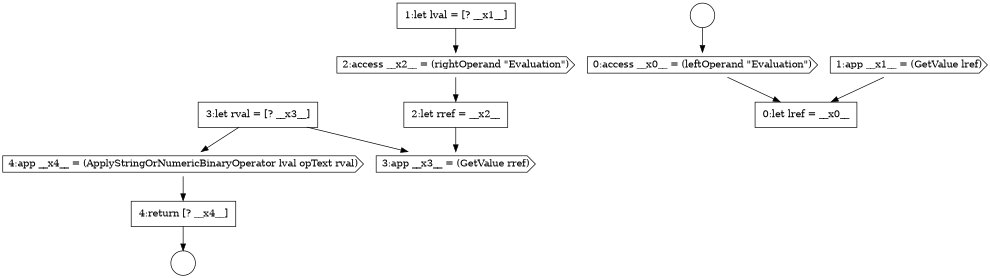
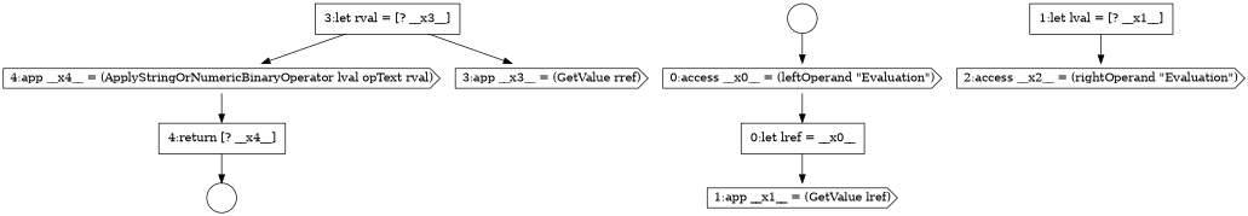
  digraph {
    node [color=black fillcolor=white shape=none style=filled]
    edge [color=black]
    n1 [label=<<font color="black">     <table border="0" cellborder="1" cellspacing="0" cellpadding="10">       <tr><td align="left">3:let rval = [? __x3__]</td></tr>     </table>   </font>> margin=0]
    n2 [label=<<font color="black">4:app __x4__ = (ApplyStringOrNumericBinaryOperator lval opText rval)</font>> shape=cds]
    n3 [label=<<font color="black">3:app __x3__ = (GetValue rref)</font>> shape=cds]
    n4 [label=<<font color="black">     <table border="0" cellborder="1" cellspacing="0" cellpadding="10">       <tr><td align="left">4:return [? __x4__]</td></tr>     </table>   </font>> margin=0]
    n5 [label=" " shape=circle]
    n6 [label=<<font color="black">0:access __x0__ = (leftOperand &quot;Evaluation&quot;)</font>> shape=cds]
    n7 [label=<<font color="black">     <table border="0" cellborder="1" cellspacing="0" cellpadding="10">       <tr><td align="left">0:let lref = __x0__</td></tr>     </table>   </font>> margin=0]
    n8 [label=<<font color="black">     <table border="0" cellborder="1" cellspacing="0" cellpadding="10">       <tr><td align="left">1:let lval = [? __x1__]</td></tr>     </table>   </font>> margin=0]
    n9 [label=<<font color="black">2:access __x2__ = (rightOperand &quot;Evaluation&quot;)</font>> shape=cds]
-   n10 [label=<<font color="black">     <table border="0" cellborder="1" cellspacing="0" cellpadding="10">       <tr><td align="left">2:let rref = __x2__</td></tr>     </table>   </font>> margin=0]
    n11 [label=" " shape=circle]
    n12 [label=<<font color="black">1:app __x1__ = (GetValue lref)</font>> shape=cds]
    n1 -> n2
    n1 -> n3
    n2 -> n4
    n4 -> n11
    n5 -> n6
    n6 -> n7
-   n12 -> n7
+   n7 -> n12
    n8 -> n9
-   n9 -> n10
-   n10 -> n3
  }
